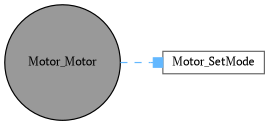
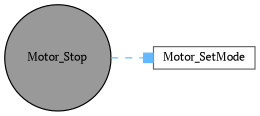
  digraph {
    rankdir=LR
    fontname="PT Serif"
    node [fontname="PT Serif" fontsize=10 style=filled]
-   n1 [color=black fillcolor=grey60 fontcolor=black height=0.2 label=Motor_Motor shape=circle width=0.4]
+   n1 [color=black fillcolor=grey60 fontcolor=black height=0.2 label=Motor_Stop shape=circle width=0.4]
    n2 [color=gray40 fillcolor=white height=0.2 label=Motor_SetMode shape=box width=0.4]
    n1 -> n2 [color=steelblue1 fontname="PT Serif" fontsize=10 labelfontname=Helvetica labelfontsize=10 style=dashed arrowhead=box]
  }
